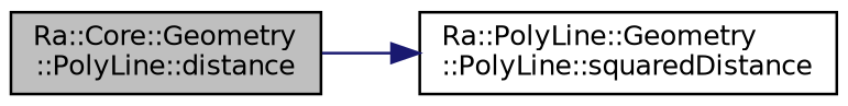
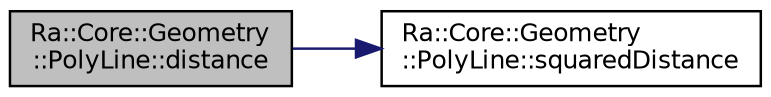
  digraph {
    rankdir=LR
    node [color=black fontname=Helvetica fontsize=10 shape=record style=filled]
    n1 [fillcolor=grey75 fontcolor=black height=0.2 label="Ra::Core::Geometry\l::PolyLine::distance" width=0.4]
-   n2 [fillcolor=white height=0.2 label="Ra::PolyLine::Geometry\l::PolyLine::squaredDistance" width=0.4]
+   n2 [fillcolor=white height=0.2 label="Ra::Core::Geometry\l::PolyLine::squaredDistance" width=0.4]
    n1 -> n2 [color=midnightblue fontname=Helvetica fontsize=10 labelfontname=Helvetica labelfontsize=10 style=solid]
  }
